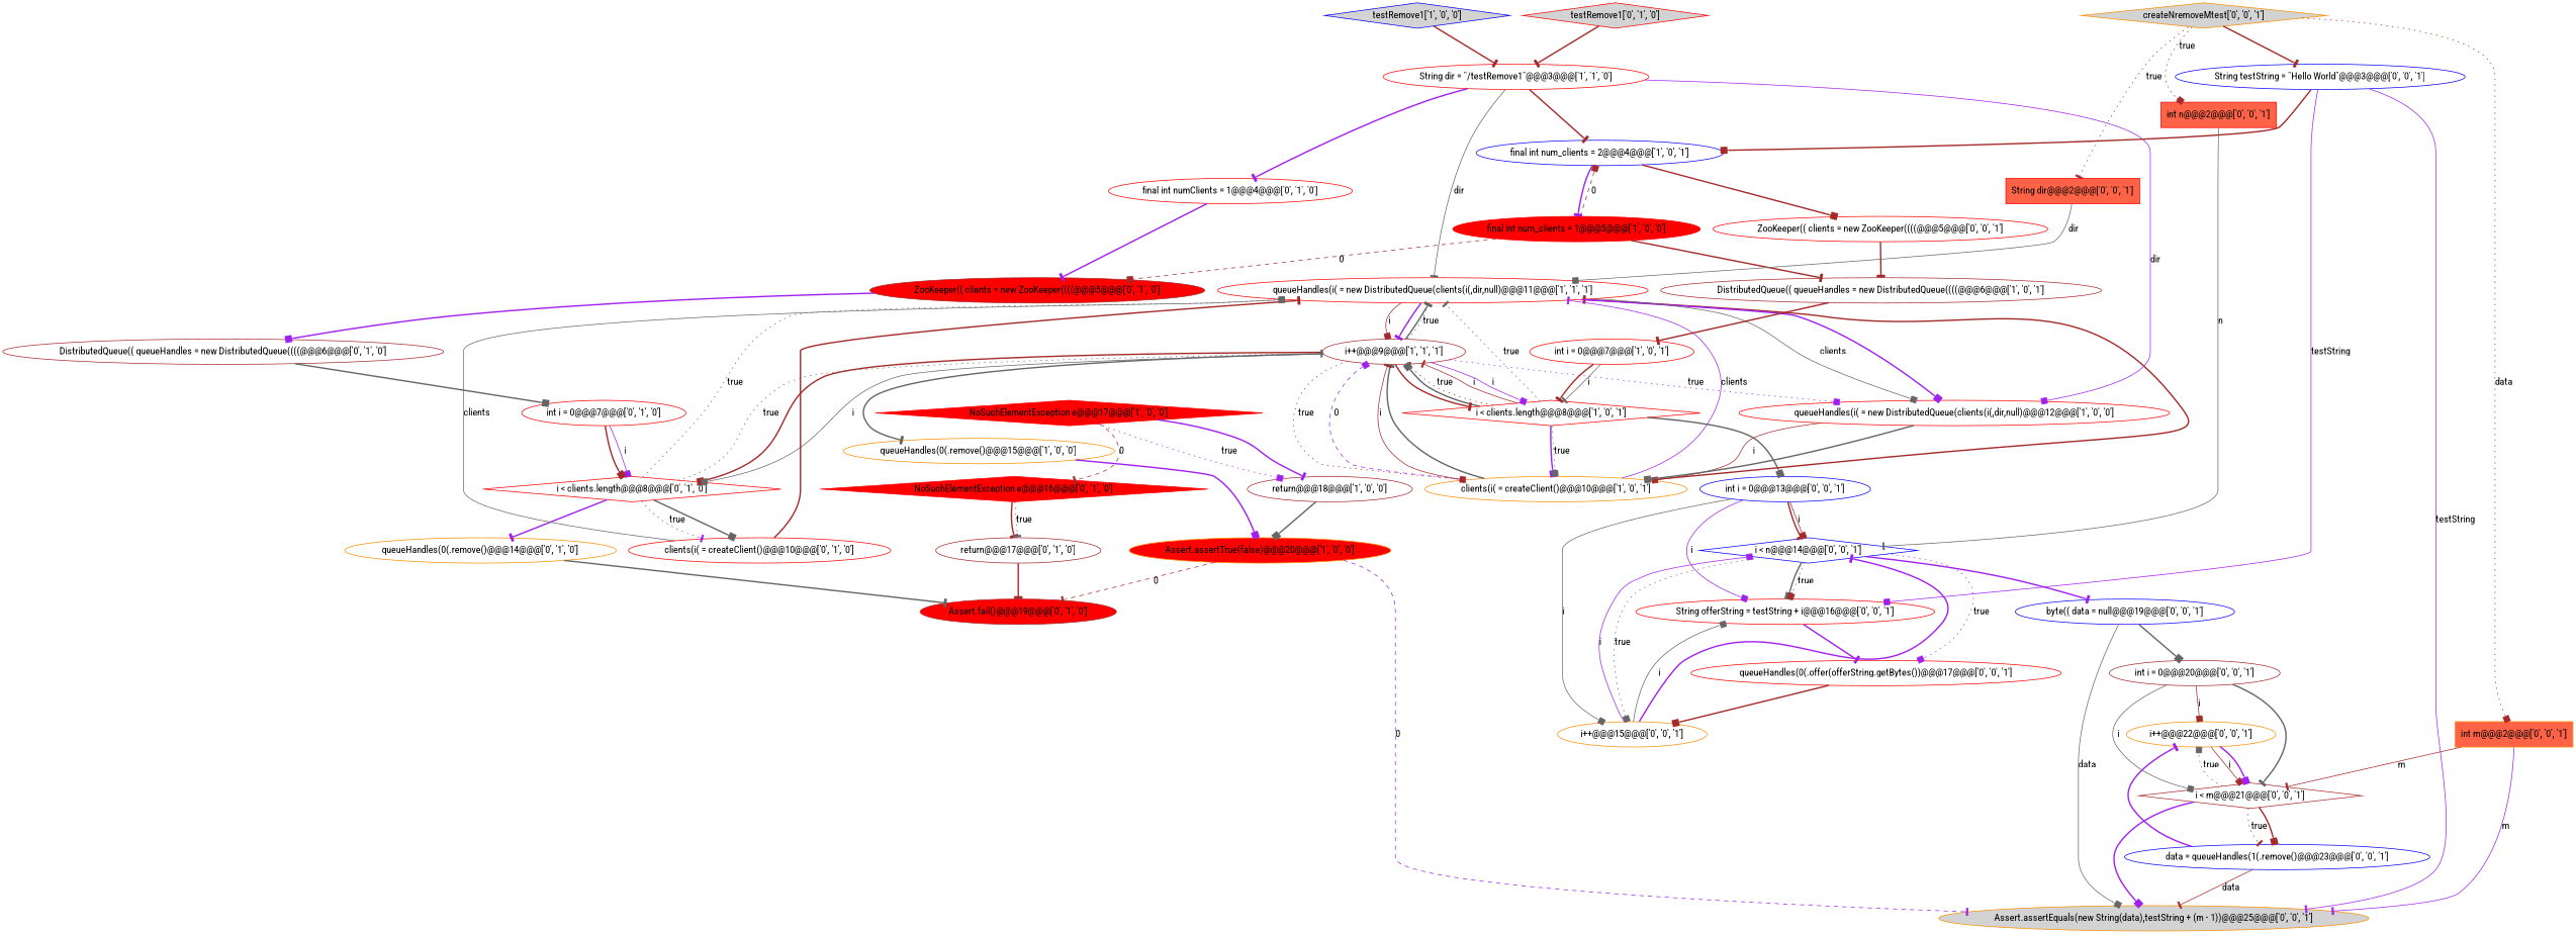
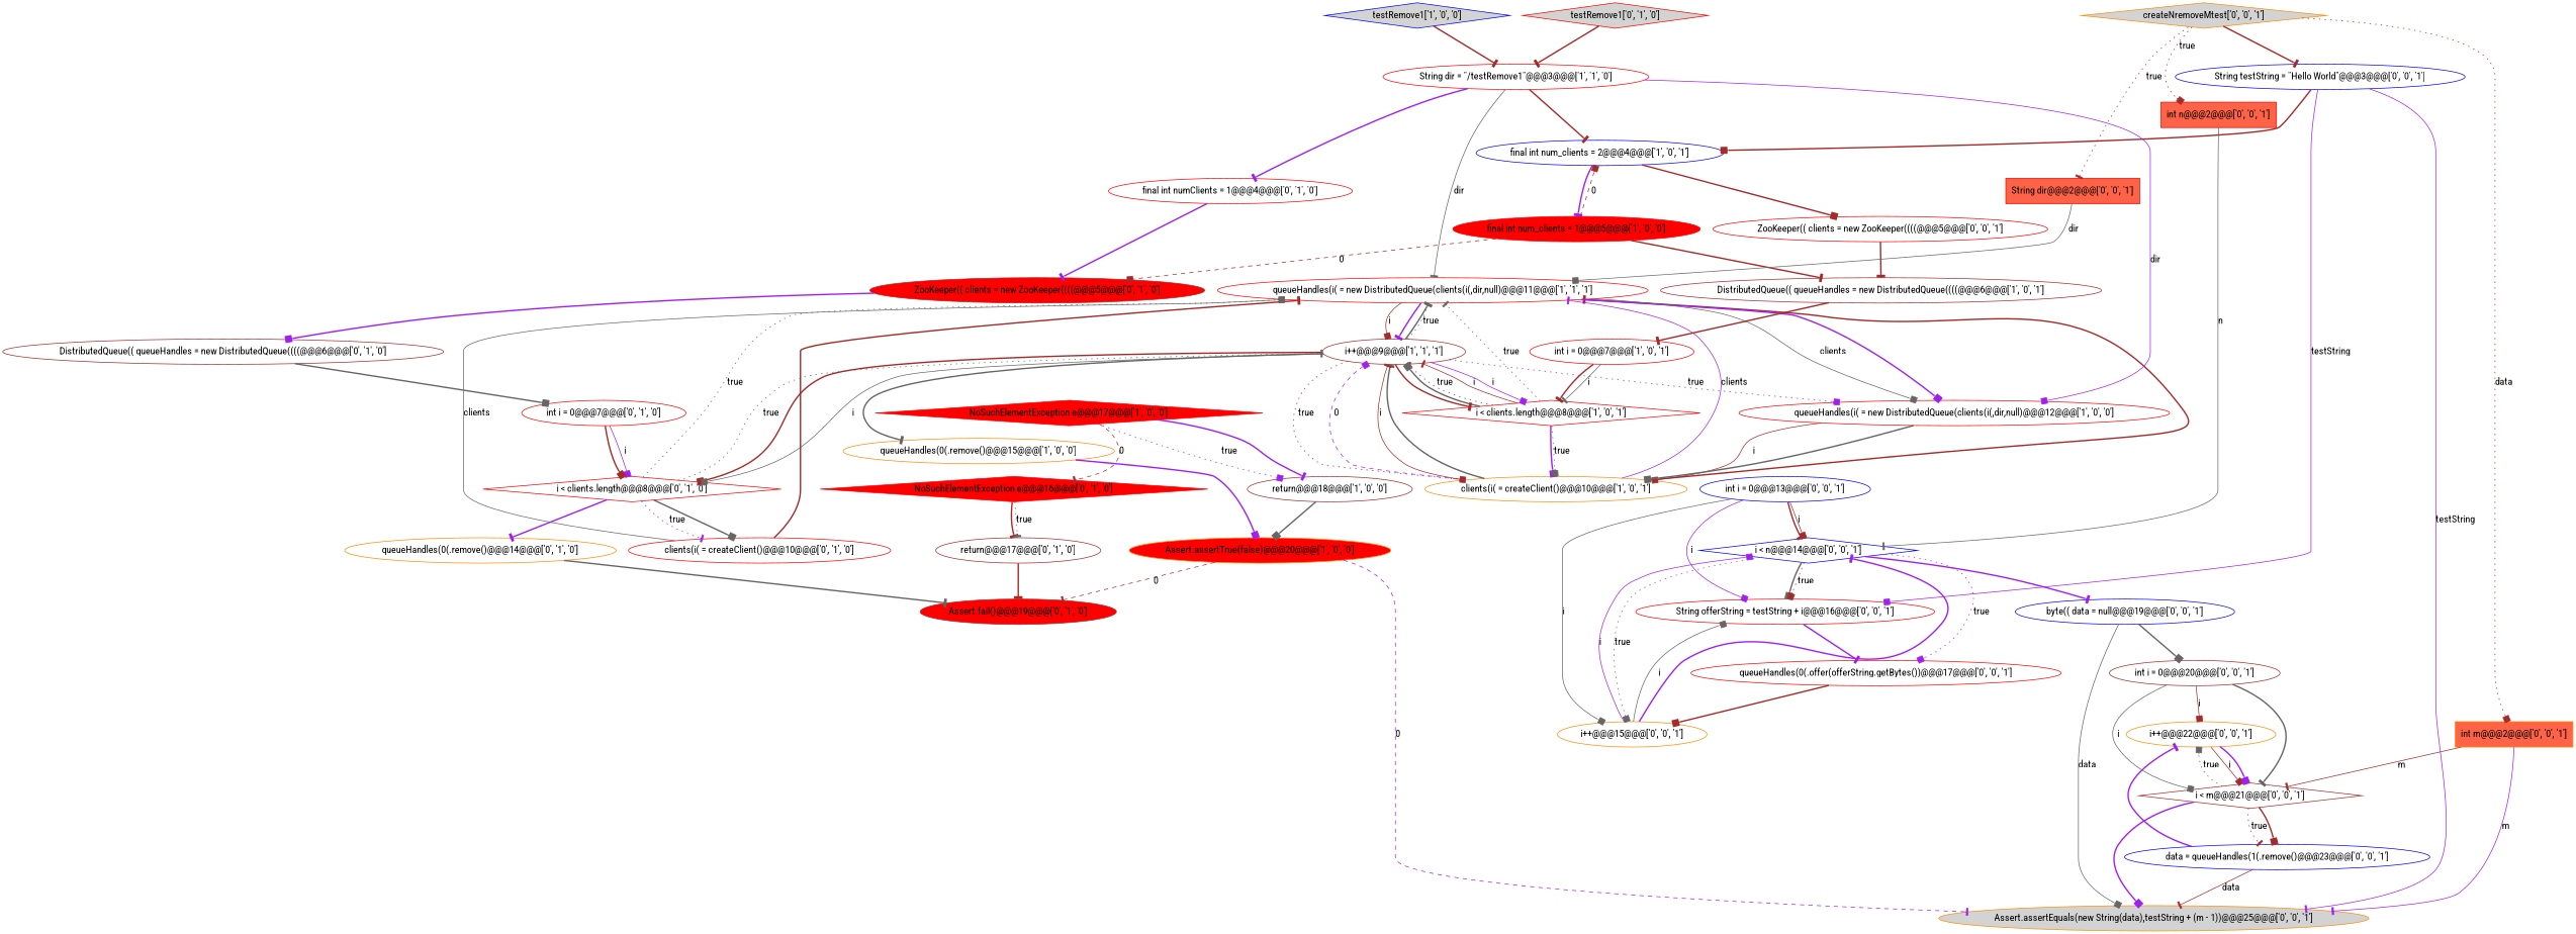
  digraph {
    fontname="Roboto Condensed"
    node [color=red fillcolor=white fontname="Roboto Condensed" shape=ellipse style=filled]
    edge [arrowhead=box color=brown fontname="Roboto Condensed" style=bold]
    n1 [color=brown label="return@@@17@@@['0', '1', '0']"]
    n2 [color=brown fillcolor=red label="Assert.fail()@@@19@@@['0', '1', '0']"]
    n3 [label="i < clients.length@@@8@@@['1', '0', '1']" shape=diamond]
    n4 [color=brown label="i++@@@9@@@['1', '1', '1']"]
    n5 [color=darkorange label="clients(i( = createClient()@@@10@@@['1', '0', '1']"]
    n6 [label="queueHandles(i( = new DistributedQueue(clients(i(,dir,null)@@@11@@@['1', '1', '1']"]
    n7 [color=blue label="int i = 0@@@13@@@['0', '0', '1']"]
    n8 [color=darkorange label="queueHandles(0(.remove()@@@15@@@['1', '0', '0']"]
    n9 [label="queueHandles(i( = new DistributedQueue(clients(i(,dir,null)@@@12@@@['1', '0', '0']"]
    n10 [label="i < clients.length@@@8@@@['0', '1', '0']" shape=diamond]
    n11 [color=blue label="i < n@@@14@@@['0', '0', '1']" shape=diamond]
    n12 [label="String offerString = testString + i@@@16@@@['0', '0', '1']"]
    n13 [color=darkorange label="i++@@@15@@@['0', '0', '1']"]
    n14 [color=darkorange fillcolor=red label="Assert.assertTrue(false)@@@20@@@['1', '0', '0']"]
    n15 [label="clients(i( = createClient()@@@10@@@['0', '1', '0']"]
    n16 [color=darkorange label="queueHandles(0(.remove()@@@14@@@['0', '1', '0']"]
    n17 [fillcolor=tomato label="int n@@@2@@@['0', '0', '1']" shape=box]
    n18 [label="queueHandles(0(.offer(offerString.getBytes())@@@17@@@['0', '0', '1']"]
    n19 [color=blue label="byte(( data = null@@@19@@@['0', '0', '1']"]
    n20 [color=darkorange label="i++@@@22@@@['0', '0', '1']"]
    n21 [color=brown label="i < m@@@21@@@['0', '0', '1']" shape=diamond]
    n22 [color=darkorange fillcolor=lightgray label="Assert.assertEquals(new String(data),testString + (m - 1))@@@25@@@['0', '0', '1']"]
    n23 [color=blue label="data = queueHandles(1(.remove()@@@23@@@['0', '0', '1']"]
    n24 [color=brown label="int i = 0@@@20@@@['0', '0', '1']"]
    n25 [fillcolor=lightgray label="testRemove1['0', '1', '0']" shape=diamond]
    n26 [label="String dir = \"/testRemove1\"@@@3@@@['1', '1', '0']"]
    n27 [label="final int numClients = 1@@@4@@@['0', '1', '0']"]
    n28 [color=blue label="final int num_clients = 2@@@4@@@['1', '0', '1']"]
    n29 [color=brown fillcolor=red label="ZooKeeper(( clients = new ZooKeeper((((@@@5@@@['0', '1', '0']"]
    n30 [label="ZooKeeper(( clients = new ZooKeeper((((@@@5@@@['0', '0', '1']"]
    n31 [fillcolor=red label="final int num_clients = 1@@@5@@@['1', '0', '0']"]
    n32 [color=darkorange fillcolor=lightgray label="createNremoveMtest['0', '0', '1']" shape=diamond]
    n33 [fillcolor=tomato label="String dir@@@2@@@['0', '0', '1']" shape=box]
    n34 [color=blue label="String testString = \"Hello World\"@@@3@@@['0', '0', '1']"]
    n35 [color=darkorange fillcolor=tomato label="int m@@@2@@@['0', '0', '1']" shape=box]
    n36 [color=brown label="DistributedQueue(( queueHandles = new DistributedQueue((((@@@6@@@['1', '0', '1']"]
    n37 [label="int i = 0@@@7@@@['1', '0', '1']"]
    n38 [color=brown label="DistributedQueue(( queueHandles = new DistributedQueue((((@@@6@@@['0', '1', '0']"]
    n39 [color=brown label="return@@@18@@@['1', '0', '0']"]
    n40 [label="int i = 0@@@7@@@['0', '1', '0']"]
    n41 [fillcolor=red label="NoSuchElementException e@@@17@@@['1', '0', '0']" shape=diamond]
    n42 [fillcolor=red label="NoSuchElementException e@@@16@@@['0', '1', '0']" shape=diamond]
    n43 [color=blue fillcolor=lightgray label="testRemove1['1', '0', '0']" shape=diamond]
    n1 -> n2 [arrowhead=tee]
    n3 -> n4 [arrowhead=tee label=true style=dotted]
    n3 -> n4 [arrowhead=tee label=i style=solid]
    n3 -> n4 [color=gray40]
    n3 -> n5 [color=purple]
    n3 -> n5 [color=gray40 label=true style=dotted]
    n3 -> n6 [arrowhead=tee color=gray40 label=true style=dotted]
-   n3 -> n7 [color=gray40]
    n4 -> n3 [color=purple label=i style=solid]
    n4 -> n3 [arrowhead=tee]
    n4 -> n5 [label=true style=dotted]
    n4 -> n6 [arrowhead=tee color=gray40 label=true style=dotted]
    n4 -> n6 [arrowhead=tee color=gray40]
    n4 -> n8 [arrowhead=tee color=gray40]
    n4 -> n9 [color=purple label=true style=dotted]
    n4 -> n10
    n4 -> n10 [color=gray40 label=i style=solid]
    n5 -> n4 [arrowhead=tee color=gray40]
    n5 -> n4 [color=purple label=0 style=dashed]
    n5 -> n4 [arrowhead=tee label=i style=solid]
    n5 -> n6 [arrowhead=tee]
    n5 -> n6 [arrowhead=tee color=purple label=clients style=solid]
    n6 -> n4 [label=i style=solid]
    n6 -> n4 [arrowhead=tee color=purple]
    n6 -> n9 [color=purple]
    n6 -> n9 [color=gray40 label=clients style=solid]
    n7 -> n11 [label=i style=solid]
    n7 -> n11 [arrowhead=tee]
    n7 -> n12 [color=purple label=i style=solid]
    n7 -> n13 [color=gray40 label=i style=solid]
    n8 -> n14 [color=purple]
    n9 -> n5 [label=i style=solid]
    n9 -> n5 [color=gray40]
    n10 -> n4 [arrowhead=tee color=gray40 label=true style=dotted]
    n10 -> n6 [color=gray40 label=true style=dotted]
    n10 -> n15 [color=gray40]
    n10 -> n15 [arrowhead=tee color=purple label=true style=dotted]
    n10 -> n16 [arrowhead=tee color=purple]
    n11 -> n12 [color=gray40]
    n11 -> n12 [label=true style=dotted]
    n11 -> n13 [color=gray40 label=true style=dotted]
    n11 -> n18 [color=purple label=true style=dotted]
    n11 -> n19 [arrowhead=tee color=purple]
    n12 -> n18 [arrowhead=tee color=purple]
    n13 -> n11 [arrowhead=tee color=purple]
    n13 -> n11 [color=purple label=i style=solid]
    n13 -> n12 [color=gray40 label=i style=solid]
    n14 -> n2 [arrowhead=tee label=0 style=dashed]
    n14 -> n22 [arrowhead=tee color=purple label=0 style=dashed]
    n15 -> n6 [arrowhead=tee]
    n15 -> n6 [color=gray40 label=clients style=solid]
    n16 -> n2 [arrowhead=tee color=gray40]
    n17 -> n11 [arrowhead=tee color=gray40 label=n style=solid]
    n18 -> n13
    n19 -> n22 [color=gray40 label=data style=solid]
    n19 -> n24 [color=gray40]
    n20 -> n21 [label=i style=solid]
    n20 -> n21 [color=purple]
    n21 -> n20 [color=gray40 label=true style=dotted]
    n21 -> n22 [color=purple]
    n21 -> n23 [arrowhead=tee label=true style=dotted]
    n21 -> n23
    n23 -> n20 [arrowhead=tee color=purple]
    n23 -> n22 [arrowhead=tee label=data style=solid]
    n24 -> n20 [label=i style=solid]
    n24 -> n21 [arrowhead=tee color=gray40]
    n24 -> n21 [color=gray40 label=i style=solid]
    n25 -> n26 [arrowhead=tee]
    n26 -> n6 [arrowhead=tee color=gray40 label=dir style=solid]
    n26 -> n9 [color=purple label=dir style=solid]
    n26 -> n27 [arrowhead=tee color=purple]
    n26 -> n28 [arrowhead=tee]
    n27 -> n29 [arrowhead=tee color=purple]
    n28 -> n30
    n28 -> n31 [arrowhead=tee color=purple]
    n29 -> n38 [color=purple]
    n30 -> n36 [arrowhead=tee]
    n31 -> n28 [label=0 style=dashed]
    n31 -> n29 [label=0 style=dashed]
    n31 -> n36 [arrowhead=tee]
    n32 -> n17 [label=true style=dotted]
    n32 -> n33 [arrowhead=tee label=true style=dotted]
    n32 -> n34 [arrowhead=tee]
    n32 -> n35 [label=data style=dotted]
    n33 -> n6 [color=gray40 label=dir style=solid]
    n34 -> n12 [color=purple label=testString style=solid]
    n34 -> n22 [arrowhead=tee color=purple label=testString style=solid]
    n34 -> n28
    n35 -> n21 [arrowhead=tee label=m style=solid]
    n35 -> n22 [arrowhead=tee color=purple label=m style=solid]
    n36 -> n37 [arrowhead=tee]
    n37 -> n3 [arrowhead=tee]
    n37 -> n3 [arrowhead=tee color=gray40 label=i style=solid]
    n38 -> n40 [color=gray40]
    n39 -> n14 [color=gray40]
    n40 -> n10 [color=purple label=i style=solid]
    n40 -> n10
    n41 -> n39 [color=purple label=true style=dotted]
    n41 -> n39 [arrowhead=tee color=purple]
    n41 -> n42 [arrowhead=tee label=0 style=dashed]
    n42 -> n1 [arrowhead=tee]
    n42 -> n1 [arrowhead=tee color=gray40 label=true style=dotted]
    n43 -> n26 [arrowhead=tee]
  }
